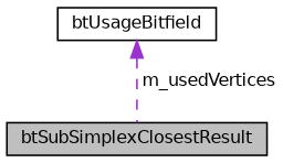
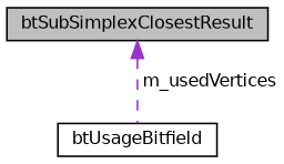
  digraph {
    node [color=black fontname=Helvetica fontsize=10 shape=record style=filled]
    n1 [fillcolor=grey75 fontcolor=black height=0.2 label=btSubSimplexClosestResult width=0.4]
    n2 [fillcolor=white height=0.2 label=btUsageBitfield width=0.4]
-   n2 -> n1 [color=darkorchid3 dir=back fontname=Helvetica fontsize=10 label=" m_usedVertices" labelfontname=Helvetica labelfontsize=10 style=dashed]
+   n1 -> n2 [color=darkorchid3 dir=back fontname=Helvetica fontsize=10 label=" m_usedVertices" labelfontname=Helvetica labelfontsize=10 style=dashed]
  }
